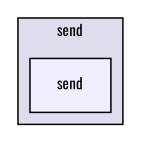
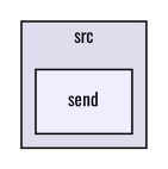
  digraph {
    compound=true
    fontname=Oswald
    n1 [fillcolor="#eeeeff" fontname=Oswald fontsize=10 label=send pencolor=black shape=box style=filled]
    subgraph cluster_1 {
      bgcolor="#ddddee"
      fontsize=10
-     label=send
+     label=src
      pencolor=black
      n1
    }
  }
